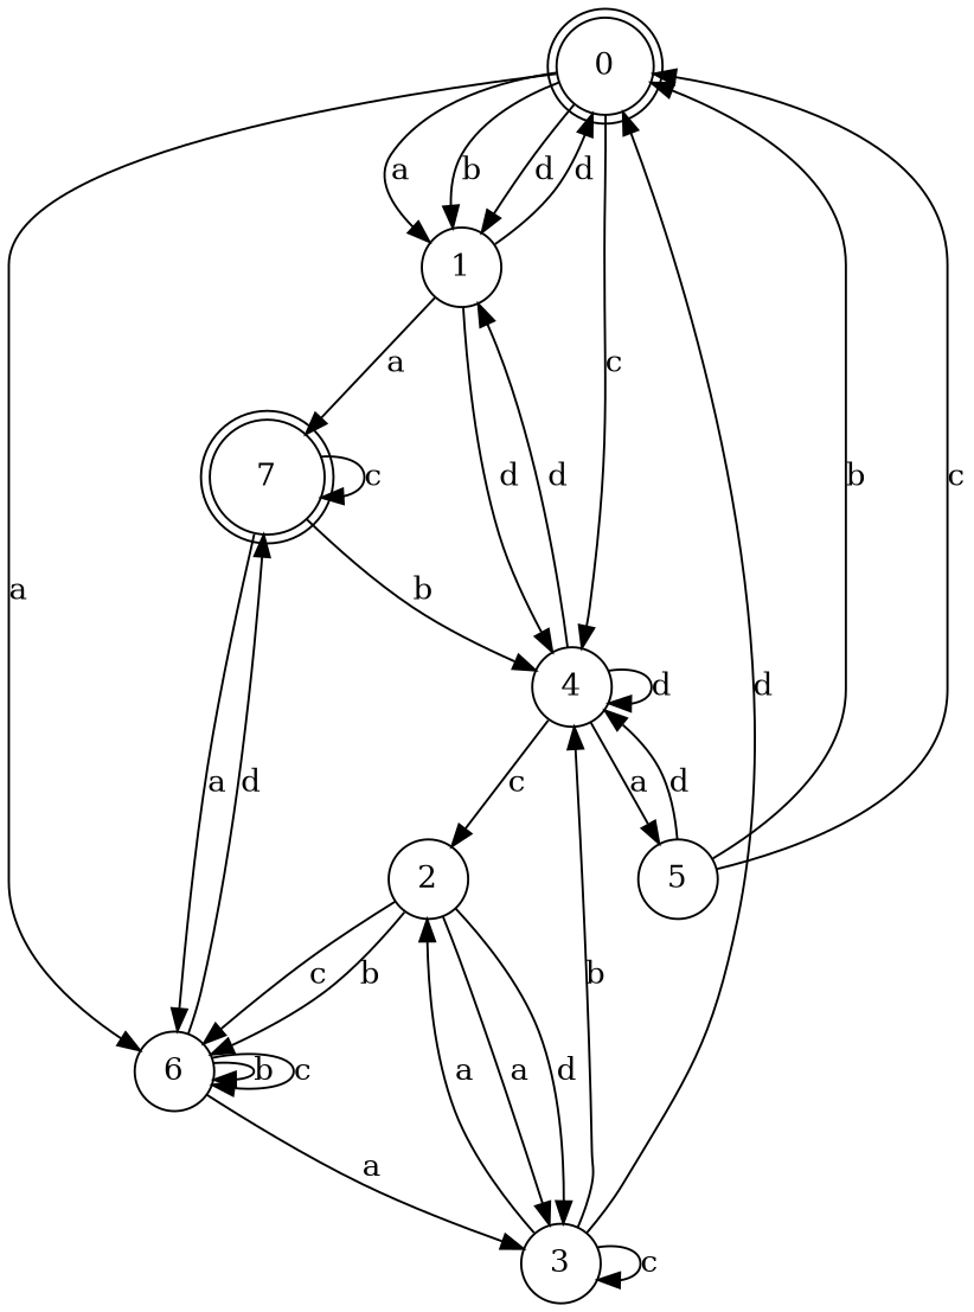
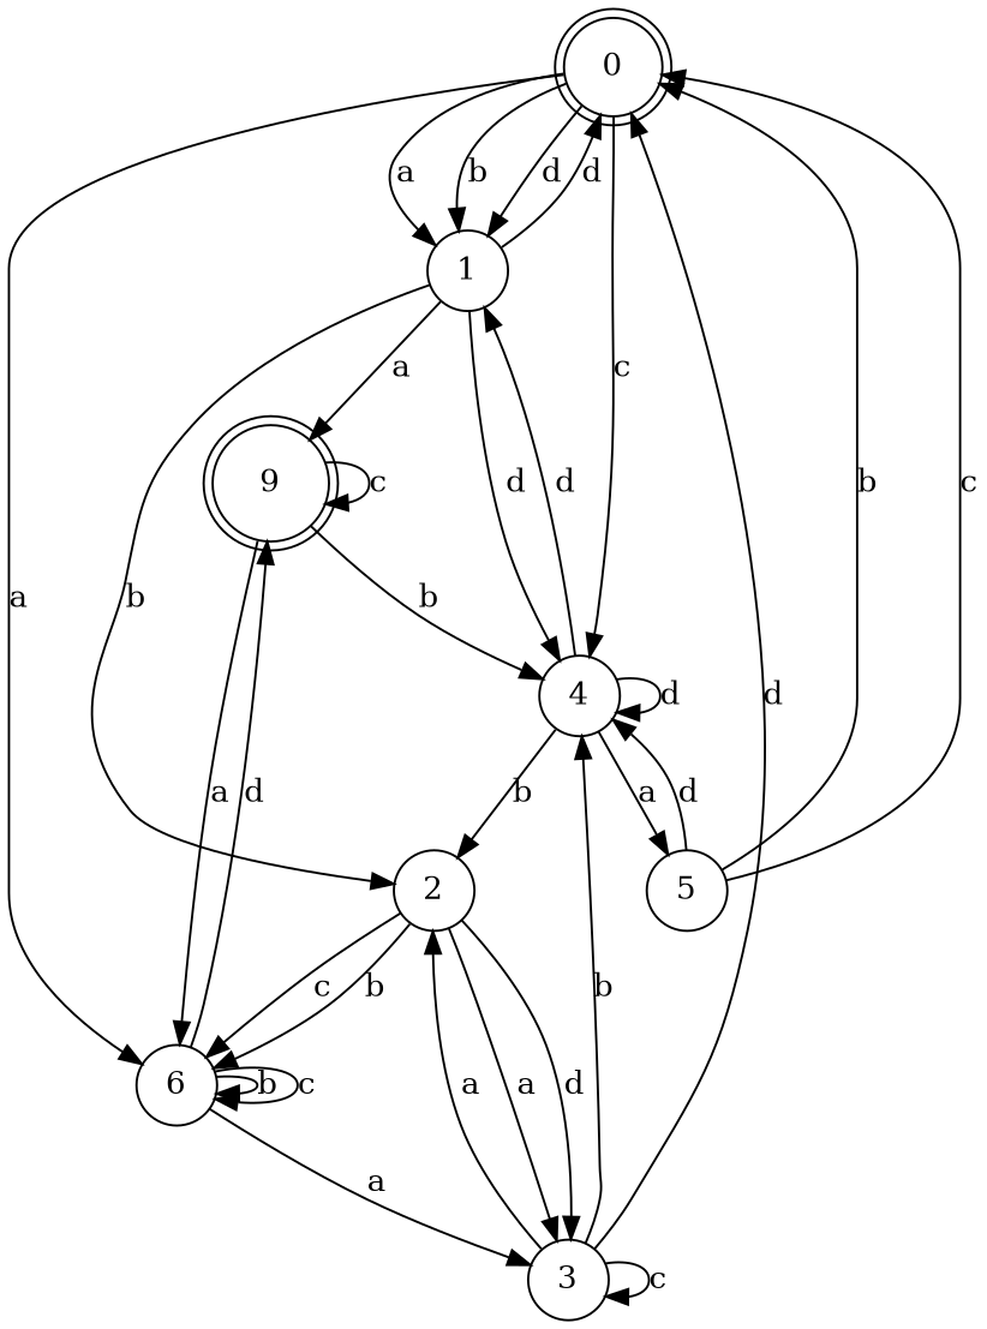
  digraph {
    rankdir=TB
    node [color=black fillcolor=white shape=circle style=filled]
    n1 [label=0 shape=doublecircle style="rounded,filled"]
    n2 [label=1]
    n3 [label=4]
    n4 [label=6]
    n5 [label=2]
-   n6 [label=7 shape=doublecircle style="rounded,filled"]
+   n6 [label=9 shape=doublecircle style="rounded,filled"]
    n7 [label=5]
    n8 [label=3]
    n1 -> n2 [label=a]
    n1 -> n2 [label=b]
    n1 -> n2 [label=d]
    n1 -> n3 [label=c]
    n1 -> n4 [label=a]
    n2 -> n1 [label=d]
    n2 -> n3 [label=d]
+   n2 -> n5 [label=b]
    n2 -> n6 [label=a]
    n3 -> n2 [label=d]
    n3 -> n3 [label=d]
-   n3 -> n5 [label=c]
+   n3 -> n5 [label=b]
    n3 -> n7 [label=a]
    n4 -> n4 [label=b]
    n4 -> n4 [label=c]
    n4 -> n6 [label=d]
    n4 -> n8 [label=a]
    n5 -> n4 [label=b]
    n5 -> n4 [label=c]
    n5 -> n8 [label=a]
    n5 -> n8 [label=d]
    n6 -> n3 [label=b]
    n6 -> n4 [label=a]
    n6 -> n6 [label=c]
    n7 -> n1 [label=b]
    n7 -> n1 [label=c]
    n7 -> n3 [label=d]
    n8 -> n1 [label=d]
    n8 -> n3 [label=b]
    n8 -> n5 [label=a]
    n8 -> n8 [label=c]
  }
